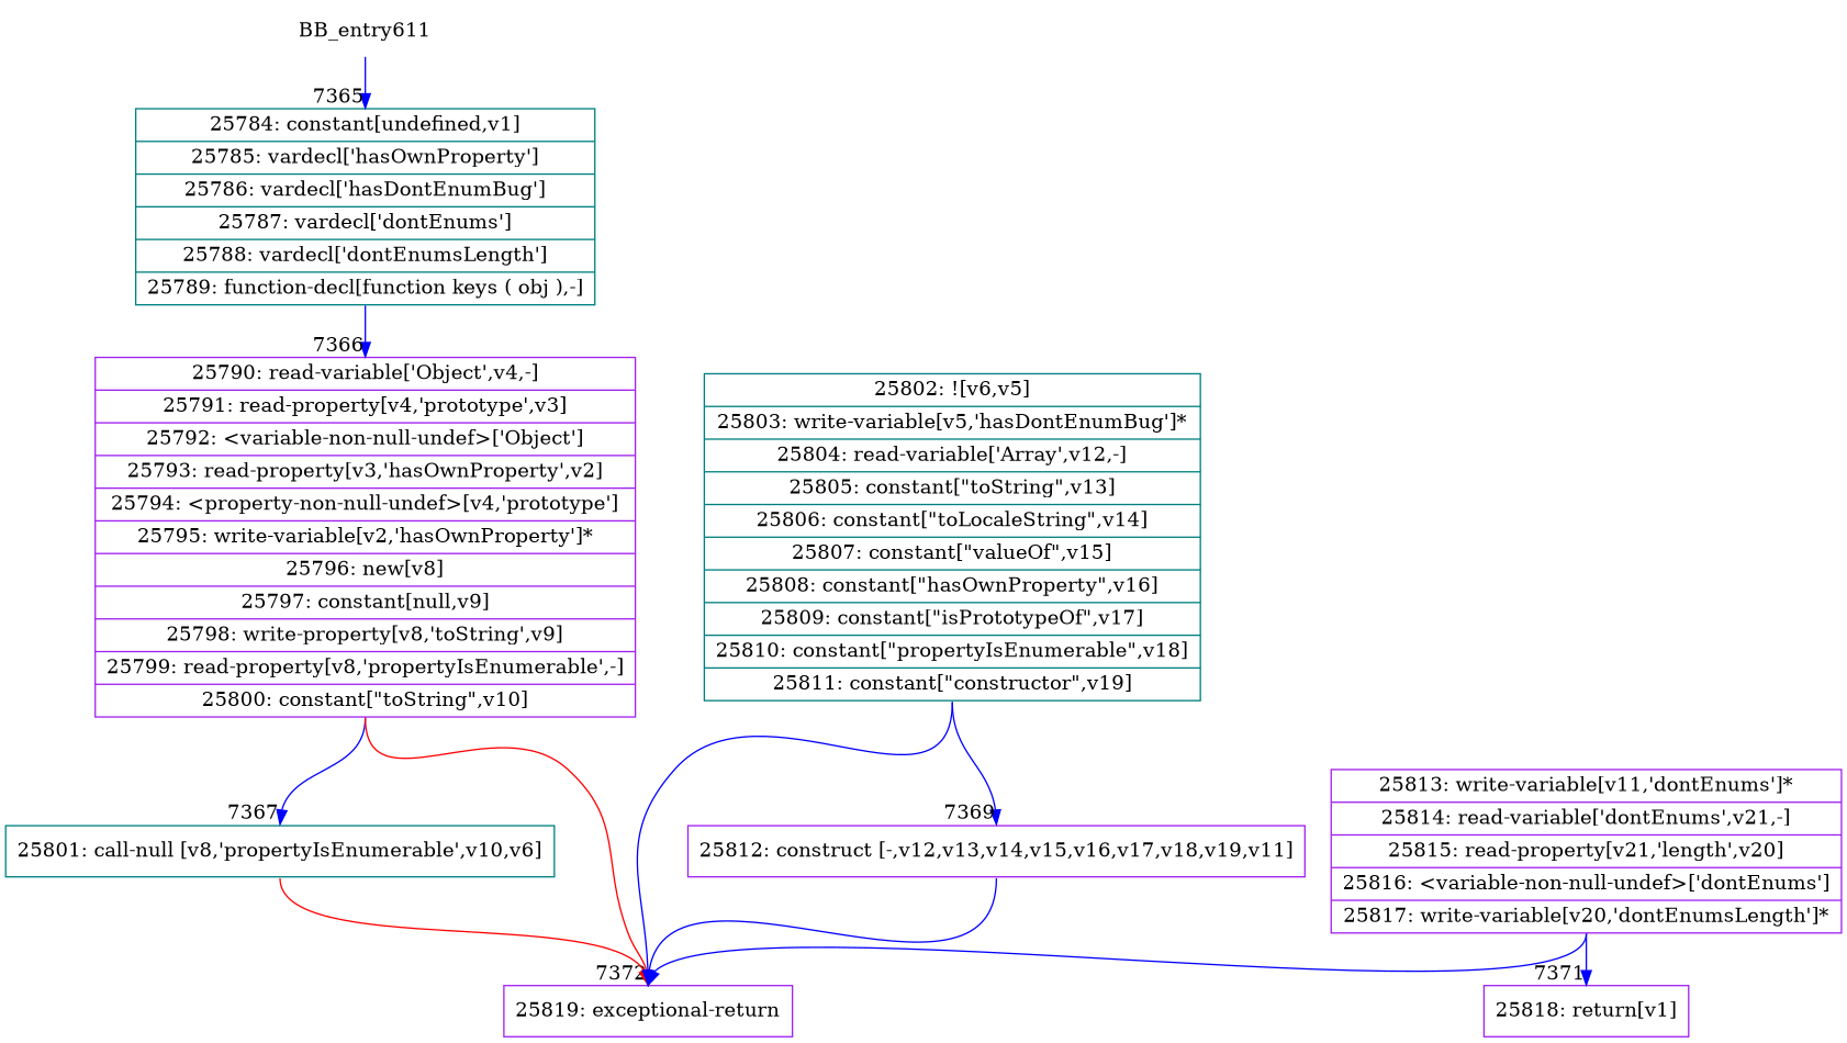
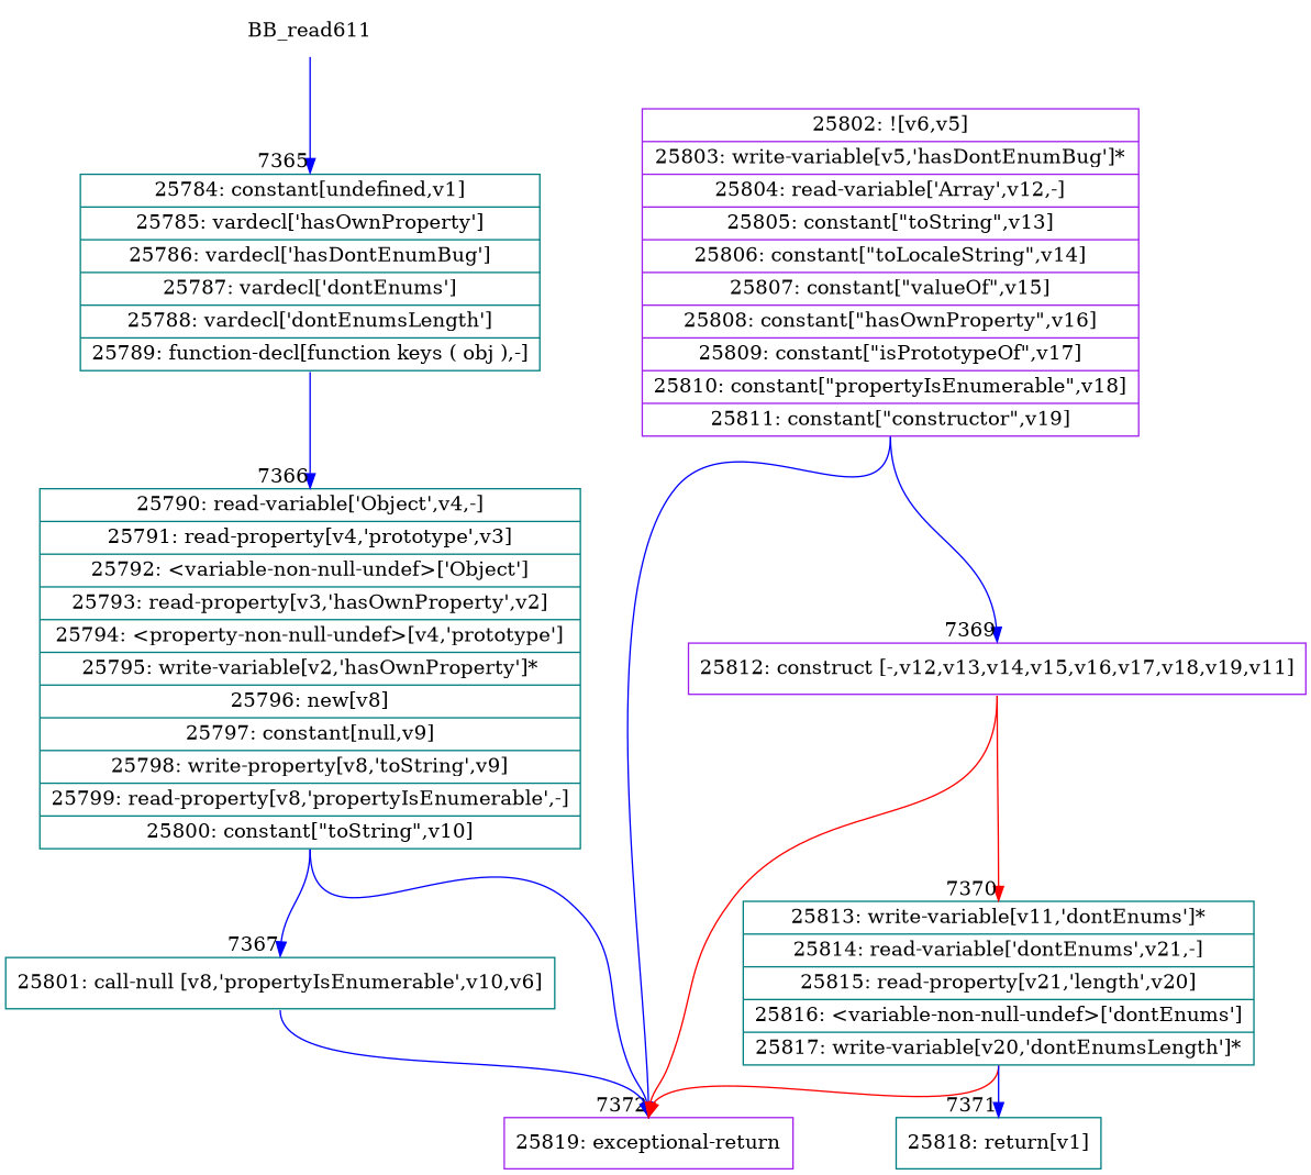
  digraph {
    rankdir=TD
    node [color=teal shape=record]
    edge [color=blue headport=n tailport=s]
-   BB_entry611 [color=purple shape=none]
+   BB_entry611 [color=purple shape=none label=BB_read611]
    n2 [label="{25784: constant[undefined,v1]|25785: vardecl['hasOwnProperty']|25786: vardecl['hasDontEnumBug']|25787: vardecl['dontEnums']|25788: vardecl['dontEnumsLength']|25789: function-decl[function keys ( obj ),-]}"]
-   n3 [color=purple label="{25790: read-variable['Object',v4,-]|25791: read-property[v4,'prototype',v3]|25792: \<variable-non-null-undef\>['Object']|25793: read-property[v3,'hasOwnProperty',v2]|25794: \<property-non-null-undef\>[v4,'prototype']|25795: write-variable[v2,'hasOwnProperty']*|25796: new[v8]|25797: constant[null,v9]|25798: write-property[v8,'toString',v9]|25799: read-property[v8,'propertyIsEnumerable',-]|25800: constant[\"toString\",v10]}"]
+   n3 [label="{25790: read-variable['Object',v4,-]|25791: read-property[v4,'prototype',v3]|25792: \<variable-non-null-undef\>['Object']|25793: read-property[v3,'hasOwnProperty',v2]|25794: \<property-non-null-undef\>[v4,'prototype']|25795: write-variable[v2,'hasOwnProperty']*|25796: new[v8]|25797: constant[null,v9]|25798: write-property[v8,'toString',v9]|25799: read-property[v8,'propertyIsEnumerable',-]|25800: constant[\"toString\",v10]}"]
    n4 [label="{25801: call-null [v8,'propertyIsEnumerable',v10,v6]}"]
    n5 [color=purple label="{25819: exceptional-return}"]
-   n6 [label="{25802: ![v6,v5]|25803: write-variable[v5,'hasDontEnumBug']*|25804: read-variable['Array',v12,-]|25805: constant[\"toString\",v13]|25806: constant[\"toLocaleString\",v14]|25807: constant[\"valueOf\",v15]|25808: constant[\"hasOwnProperty\",v16]|25809: constant[\"isPrototypeOf\",v17]|25810: constant[\"propertyIsEnumerable\",v18]|25811: constant[\"constructor\",v19]}"]
+   n6 [color=purple label="{25802: ![v6,v5]|25803: write-variable[v5,'hasDontEnumBug']*|25804: read-variable['Array',v12,-]|25805: constant[\"toString\",v13]|25806: constant[\"toLocaleString\",v14]|25807: constant[\"valueOf\",v15]|25808: constant[\"hasOwnProperty\",v16]|25809: constant[\"isPrototypeOf\",v17]|25810: constant[\"propertyIsEnumerable\",v18]|25811: constant[\"constructor\",v19]}"]
    n7 [color=purple label="{25812: construct [-,v12,v13,v14,v15,v16,v17,v18,v19,v11]}"]
-   n8 [color=purple label="{25813: write-variable[v11,'dontEnums']*|25814: read-variable['dontEnums',v21,-]|25815: read-property[v21,'length',v20]|25816: \<variable-non-null-undef\>['dontEnums']|25817: write-variable[v20,'dontEnumsLength']*}"]
-   n9 [color=purple label="{25818: return[v1]}"]
+   n8 [label="{25813: write-variable[v11,'dontEnums']*|25814: read-variable['dontEnums',v21,-]|25815: read-property[v21,'length',v20]|25816: \<variable-non-null-undef\>['dontEnums']|25817: write-variable[v20,'dontEnumsLength']*}"]
+   n9 [label="{25818: return[v1]}"]
    BB_entry611 -> n2 [headlabel="    7365"]
    n2 -> n3 [headlabel="      7366"]
    n3 -> n4 [headlabel="      7367"]
-   n3 -> n5 [color=red headlabel="      7372"]
-   n4 -> n5 [color=red]
+   n3 -> n5 [headlabel="      7372"]
+   n4 -> n5
    n6 -> n5
    n6 -> n7 [headlabel="      7369"]
-   n7 -> n5
-   n8 -> n5
+   n7 -> n5 [color=red]
+   n7 -> n8 [color=red headlabel="      7370"]
+   n8 -> n5 [color=red]
    n8 -> n9 [headlabel="      7371"]
  }
